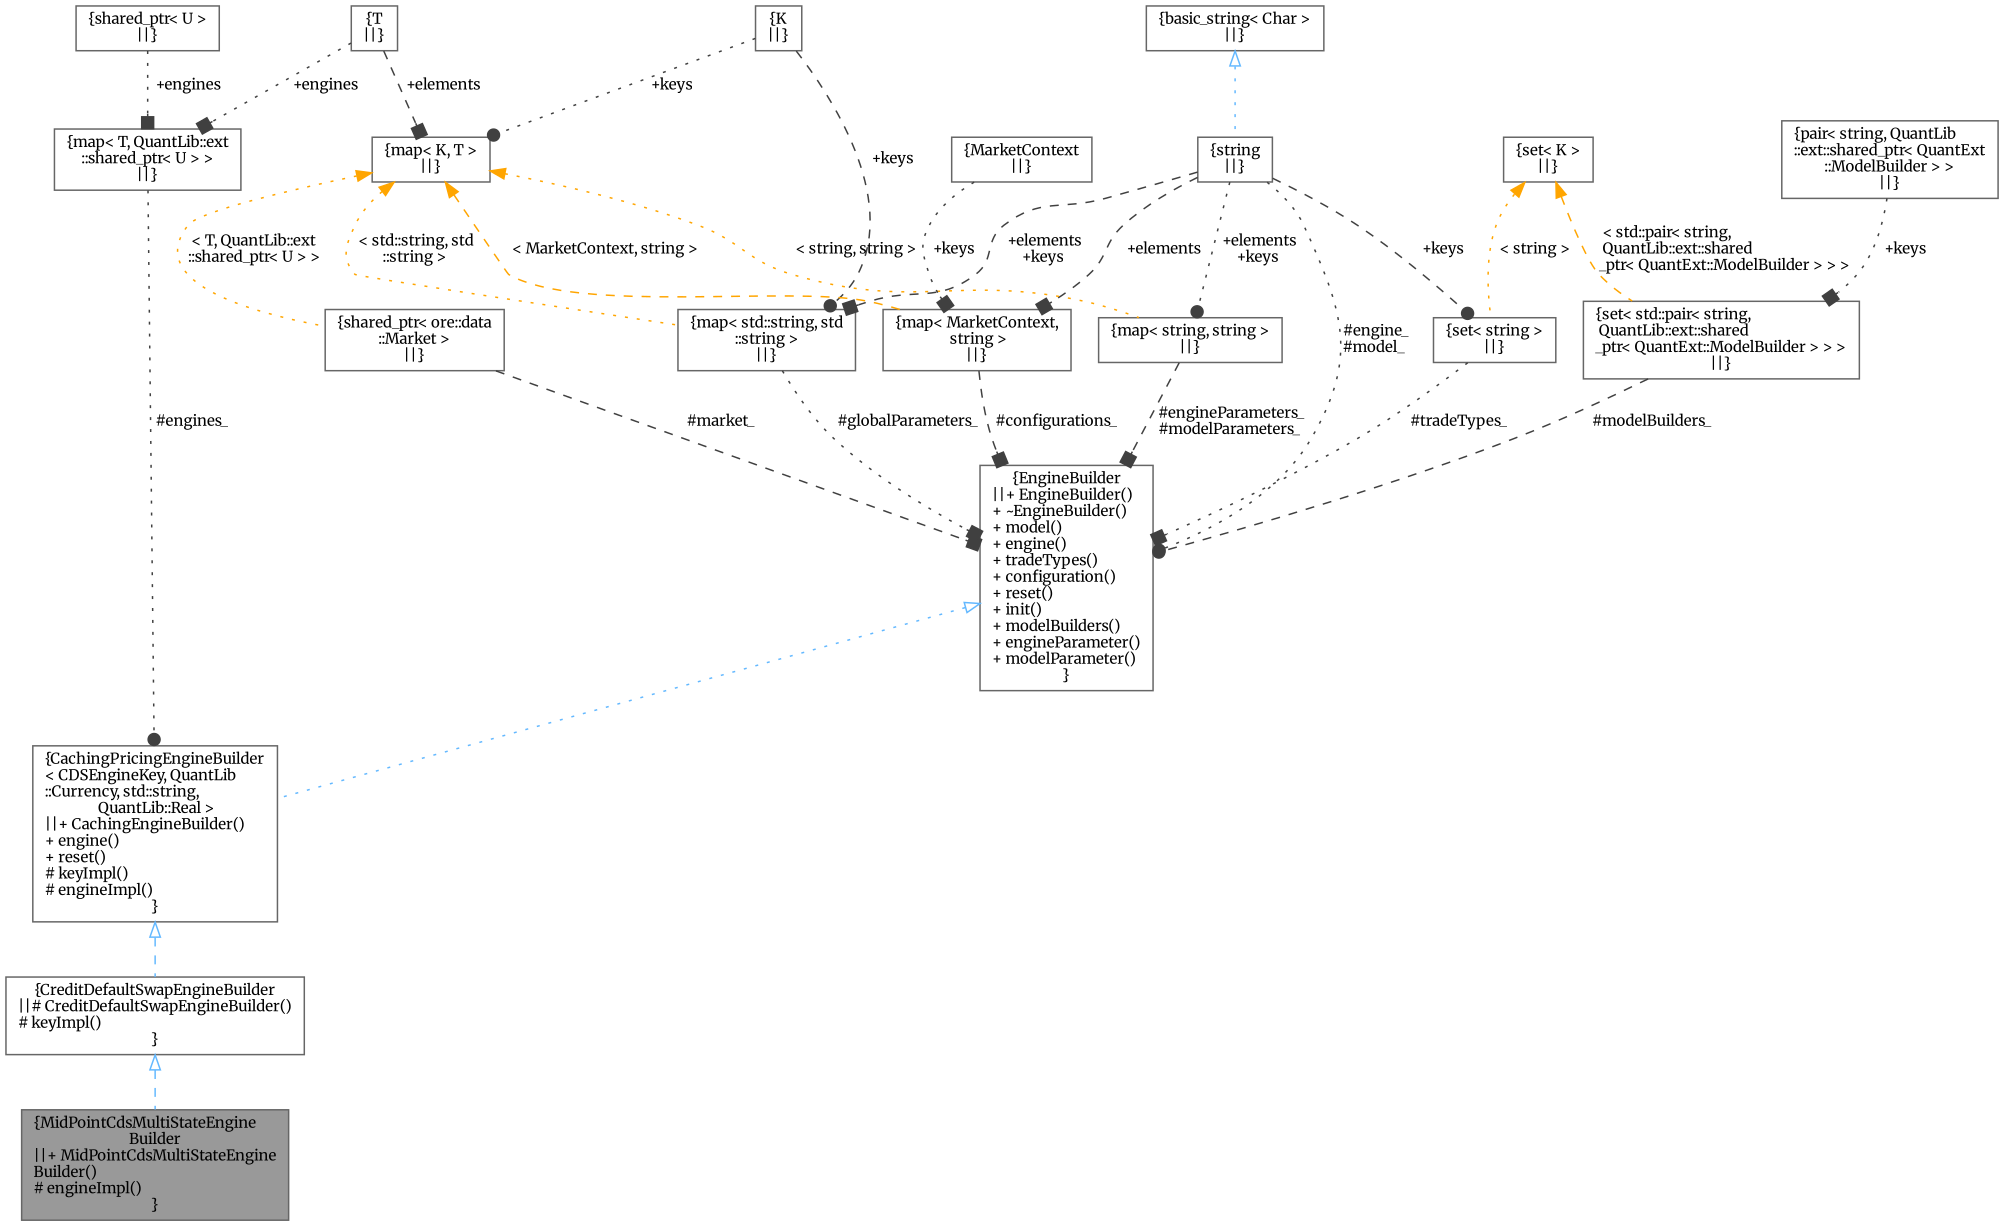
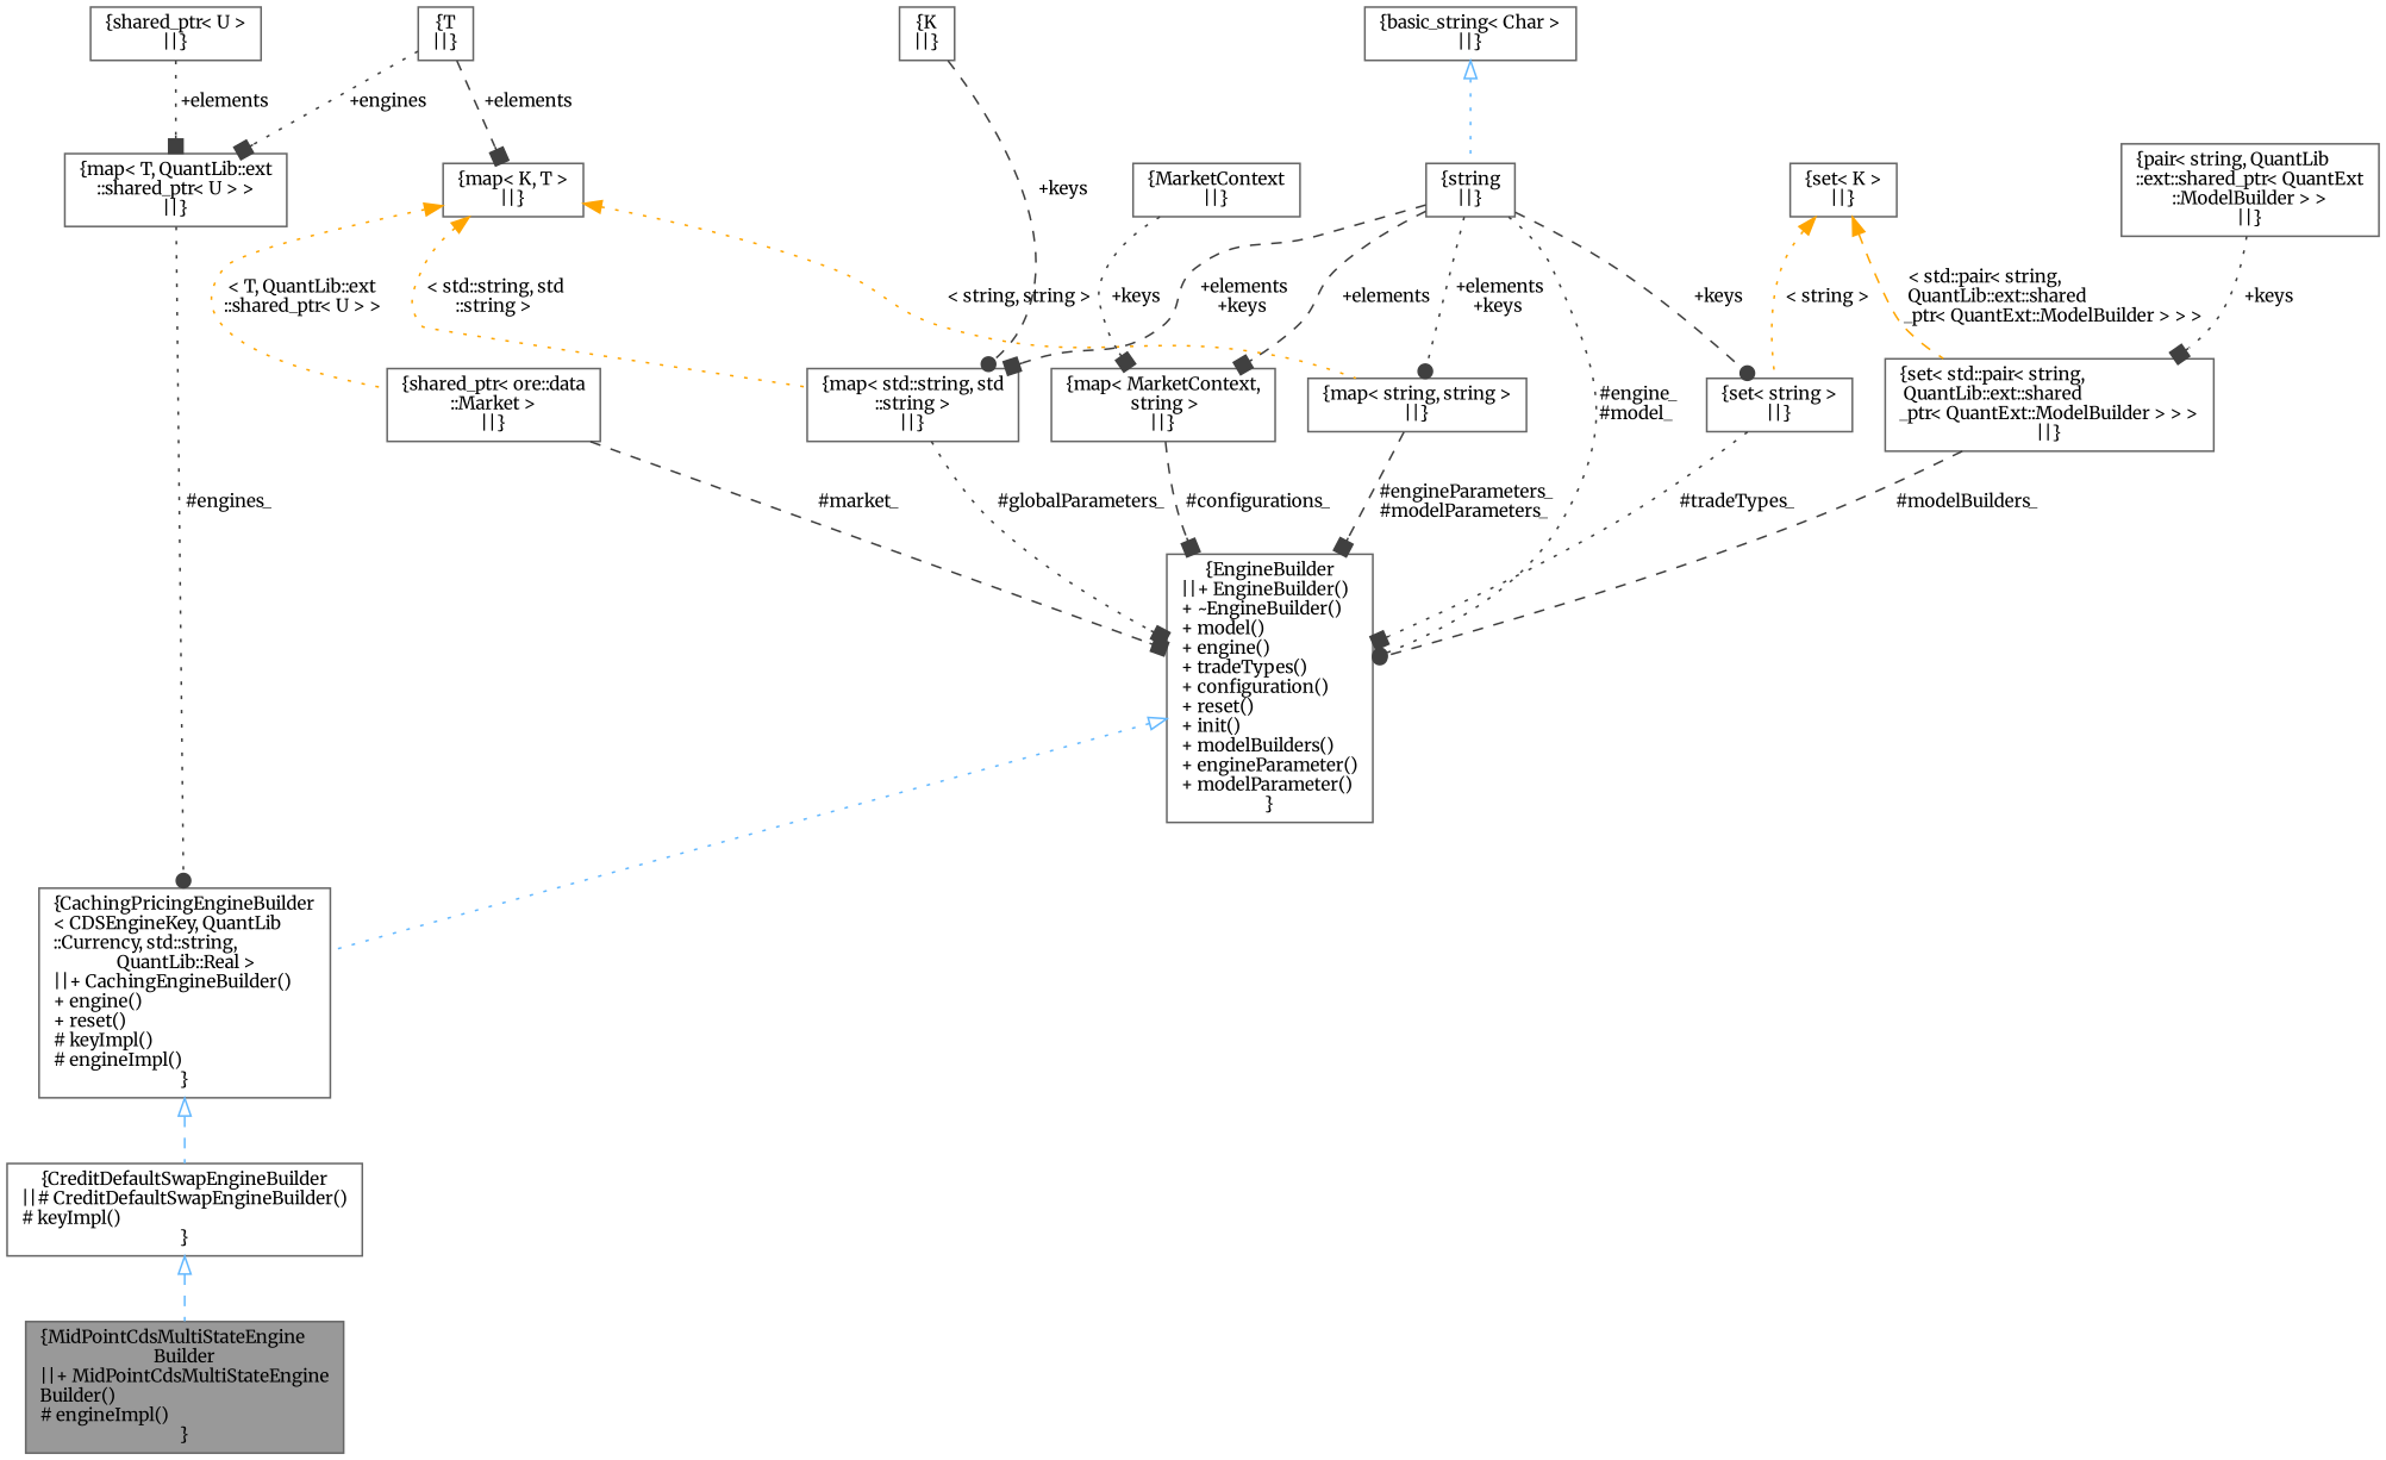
  digraph {
    fontname=Merriweather
    node [color=gray40 fillcolor=white fontname=Merriweather fontsize=10 shape=box style=filled]
    edge [color=grey25 fontname=Merriweather fontsize=10 labelfontname=Helvetica labelfontsize=10 style=dotted arrowhead=box]
    n1 [fillcolor=grey60 fontcolor=black height=0.2 label="{MidPointCdsMultiStateEngine\lBuilder\n||+ MidPointCdsMultiStateEngine\lBuilder()\l# engineImpl()\l}" width=0.4]
    n2 [height=0.2 label="{CreditDefaultSwapEngineBuilder\n||# CreditDefaultSwapEngineBuilder()\l# keyImpl()\l}" width=0.4]
    n3 [height=0.2 label="{CachingPricingEngineBuilder\l\< CDSEngineKey, QuantLib\l::Currency, std::string,\l QuantLib::Real \>\n||+ CachingEngineBuilder()\l+ engine()\l+ reset()\l# keyImpl()\l# engineImpl()\l}" width=0.4]
    n4 [height=0.2 label="{EngineBuilder\n||+ EngineBuilder()\l+ ~EngineBuilder()\l+ model()\l+ engine()\l+ tradeTypes()\l+ configuration()\l+ reset()\l+ init()\l+ modelBuilders()\l+ engineParameter()\l+ modelParameter()\l}" width=0.4]
    n5 [height=0.2 label="{string\n||}" width=0.4]
    n6 [height=0.2 label="{set\< string \>\n||}" width=0.4]
    n7 [height=0.2 label="{map\< MarketContext,\l string \>\n||}" width=0.4]
    n8 [height=0.2 label="{map\< string, string \>\n||}" width=0.4]
    n9 [height=0.2 label="{map\< std::string, std\l::string \>\n||}" width=0.4]
    n10 [height=0.2 label="{basic_string\< Char \>\n||}" width=0.4]
    n11 [height=0.2 label="{set\< K \>\n||}" width=0.4]
    n12 [height=0.2 label="{set\< std::pair\< string,\l QuantLib::ext::shared\l_ptr\< QuantExt::ModelBuilder \> \> \>\n||}" width=0.4]
    n13 [height=0.2 label="{K\n||}" width=0.4]
    n14 [height=0.2 label="{map\< K, T \>\n||}" width=0.4]
    n15 [height=0.2 label="{shared_ptr\< ore::data\l::Market \>\n||}" width=0.4]
    n16 [height=0.2 label="{MarketContext\n||}" width=0.4]
    n17 [height=0.2 label="{map\< T, QuantLib::ext\l::shared_ptr\< U \> \>\n||}" width=0.4]
    n18 [height=0.2 label="{T\n||}" width=0.4]
    n19 [height=0.2 label="{pair\< string, QuantLib\l::ext::shared_ptr\< QuantExt\l::ModelBuilder \> \>\n||}" width=0.4]
    n20 [height=0.2 label="{shared_ptr\< U \>\n||}" width=0.4]
    n2 -> n1 [arrowtail=onormal color=steelblue1 dir=back style=dashed arrowhead=""]
    n3 -> n2 [arrowtail=onormal color=steelblue1 dir=back style=dashed arrowhead=""]
    n4 -> n3 [arrowtail=onormal color=steelblue1 dir=back arrowhead=""]
    n5 -> n4 [arrowhead=dot label=" #engine_\n#model_"]
    n5 -> n6 [arrowhead=dot label=" +keys" style=dashed]
    n5 -> n7 [label=" +elements" style=dashed]
    n5 -> n8 [arrowhead=dot label=" +elements\n+keys"]
    n5 -> n9 [label=" +elements\n+keys" style=dashed]
    n6 -> n4 [label=" #tradeTypes_"]
    n7 -> n4 [label=" #configurations_" style=dashed]
    n8 -> n4 [label=" #engineParameters_\n#modelParameters_" style=dashed]
    n9 -> n4 [label=" #globalParameters_"]
    n10 -> n5 [arrowtail=onormal color=steelblue1 dir=back arrowhead=""]
    n11 -> n6 [color=orange dir=back label=" \< string \>" arrowhead=""]
    n11 -> n12 [color=orange dir=back label=" \< std::pair\< string,\l QuantLib::ext::shared\l_ptr\< QuantExt::ModelBuilder \> \> \>" style=dashed arrowhead=""]
    n12 -> n4 [arrowhead=dot label=" #modelBuilders_" style=dashed]
    n13 -> n9 [arrowhead=dot label=" +keys" style=dashed]
-   n13 -> n14 [arrowhead=dot label=" +keys"]
-   n14 -> n7 [color=orange dir=back label=" \< MarketContext, string \>" style=dashed arrowhead=""]
    n14 -> n8 [color=orange dir=back label=" \< string, string \>" arrowhead=""]
    n14 -> n9 [color=orange dir=back label=" \< std::string, std\l::string \>" arrowhead=""]
    n14 -> n15 [color=orange dir=back label=" \< T, QuantLib::ext\l::shared_ptr\< U \> \>" arrowhead=""]
    n15 -> n4 [label=" #market_" style=dashed]
    n16 -> n7 [label=" +keys"]
    n17 -> n3 [arrowhead=dot label=" #engines_"]
    n18 -> n14 [label=" +elements" style=dashed]
    n18 -> n17 [label=" +engines"]
    n19 -> n12 [label=" +keys"]
-   n20 -> n17 [label=" +engines"]
+   n20 -> n17 [label=" +elements"]
  }
